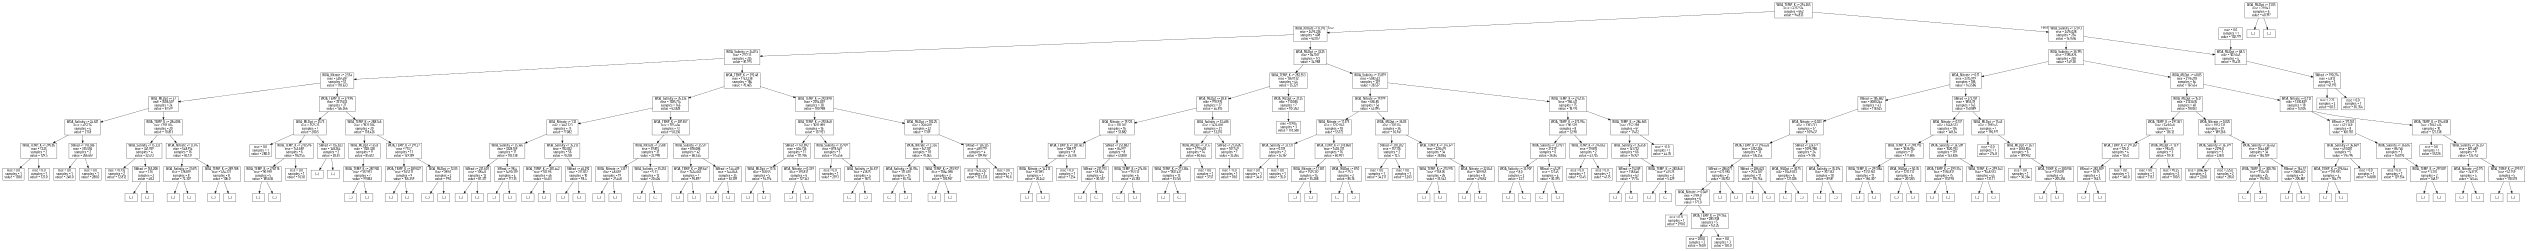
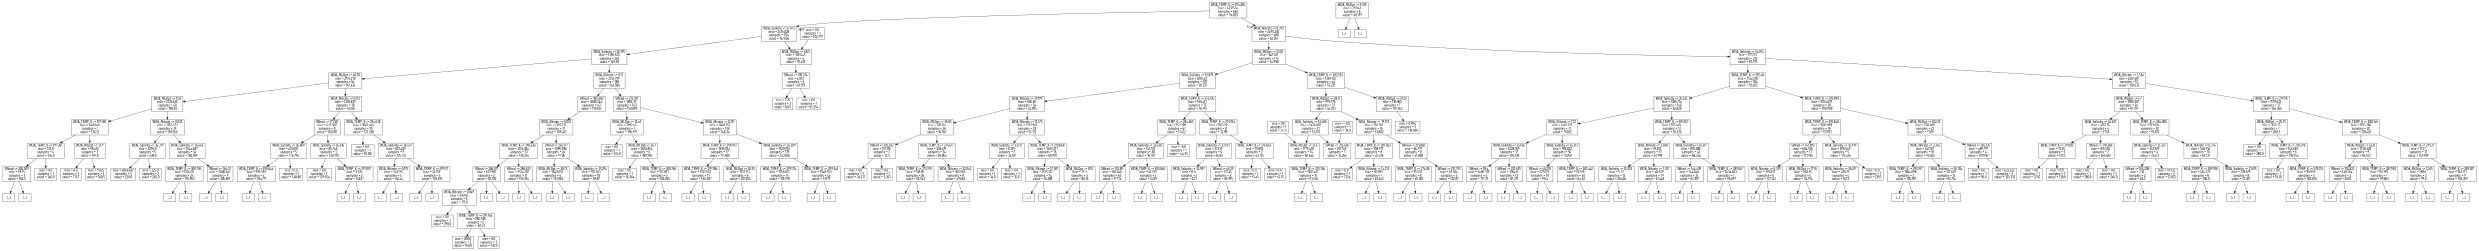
  digraph {
    fontname="Fira Sans"
    node [fontname="Fira Sans" shape=box]
    edge [fontname="Fira Sans"]
    n1 [label="WOA_TEMP_K <= 294.265\nmse = 4217.514\nsamples = 662\nvalue = 94.833"]
    n2 [label="WOA_Nitrate <= 8.392\nmse = 2495.236\nsamples = 408\nvalue = 62.057"]
    n3 [label="WOA_Salinity <= 37.073\nmse = 2476.028\nsamples = 254\nvalue = 147.604"]
    n4 [label="WOA_Salinity <= 34.074\nmse = 2772.13\nsamples = 235\nvalue = 81.975"]
    n5 [label="WOA_MLDpt <= 33.25\nmse = 847.107\nsamples = 173\nvalue = 34.988"]
    n6 [label="WOA_Salinity <= 36.195\nmse = 2385.826\nsamples = 250\nvalue = 149.38"]
    n7 [label="WOA_MLDpt <= 68.5\nmse = 302.645\nsamples = 4\nvalue = 70.435"]
    n8 [label="WOA_Nitrate <= 2.554\nmse = 4267.487\nsamples = 51\nvalue = 118.633"]
    n9 [label="WOA_TEMP_K <= 292.48\nmse = 1742.238\nsamples = 184\nvalue = 70.405"]
    n10 [label="WOA_TEMP_K <= 282.553\nmse = 1369.132\nsamples = 44\nvalue = 55.221"]
    n11 [label="WOA_Salinity <= 33.879\nmse = 508.523\nsamples = 129\nvalue = 28.537"]
    n12 [label="WOA_MLDpt <= 5.7\nmse = 3506.507\nsamples = 24\nvalue = 87.597"]
    n13 [label="WOA_TEMP_K <= 279.96\nmse = 3317.633\nsamples = 27\nvalue = 146.366"]
    n14 [label="WOA_Salinity <= 35.234\nmse = 1385.714\nsamples = 146\nvalue = 62.828"]
    n15 [label="WOA_TEMP_K <= 292.898\nmse = 2014.039\nsamples = 38\nvalue = 100.988"]
    n16 [label="WOA_Salinity <= 24.621\nmse = 4757.76\nsamples = 4\nvalue = 211.8"]
    n17 [label="WOA_TEMP_K <= 284.006\nmse = 971.074\nsamples = 20\nvalue = 70.813"]
    n18 [label="WOA_MLDpt <= 25.75\nmse = 1575.25\nsamples = 7\nvalue = 200.5"]
    n19 [label="WOA_TEMP_K <= 288.146\nmse = 1923.786\nsamples = 20\nvalue = 118.426"]
    n20 [label="WOA_TEMP_K <= 290.85\nmse = 72.25\nsamples = 2\nvalue = 129.5"]
    n21 [label="SWrad <= 178.386\nmse = 355.556\nsamples = 2\nvalue = 266.667"]
    n22 [label="WOA_Salinity <= 15.333\nmse = 341.929\nsamples = 4\nvalue = 32.472"]
    n23 [label="WOA_Nitrate <= 0.374\nmse = 548.914\nsamples = 16\nvalue = 83.137"]
    n24 [label="mse = 0.0\nsamples = 1\nvalue = 138.0"]
    n25 [label="mse = 0.0\nsamples = 1\nvalue = 121.0"]
    n26 [label="mse = 0.0\nsamples = 1\nvalue = 240.0"]
    n27 [label="mse = 0.0\nsamples = 1\nvalue = 280.0"]
    n28 [label="mse = 70.932\nsamples = 2\nvalue = 12.812"]
    n29 [label="SWrad <= 165.208\nmse = 2.16\nsamples = 2\nvalue = 48.2"]
    n30 [label="WOA_Salinity <= 31.675\nmse = 228.879\nsamples = 8\nvalue = 72.307"]
    n31 [label="WOA_TEMP_K <= 289.788\nmse = 454.222\nsamples = 8\nvalue = 106.0"]
    n32 [label="(...)"]
    n33 [label="(...)"]
    n34 [label="(...)"]
    n35 [label="(...)"]
    n36 [label="(...)"]
    n37 [label="(...)"]
    n38 [label="mse = 0.0\nsamples = 1\nvalue = 280.0"]
    n39 [label="WOA_TEMP_K <= 278.596\nmse = 143.669\nsamples = 6\nvalue = 182.154"]
    n40 [label="WOA_MLDpt <= 45.8\nmse = 1128.328\nsamples = 9\nvalue = 85.612"]
    n41 [label="WOA_TEMP_K <= 291.27\nmse = 713.7\nsamples = 11\nvalue = 149.189"]
    n42 [label="WOA_TEMP_K <= 278.116\nmse = 90.959\nsamples = 5\nvalue = 185.636"]
    n43 [label="mse = 0.0\nsamples = 1\nvalue = 163.0"]
    n44 [label="(...)"]
    n45 [label="(...)"]
    n46 [label="WOA_TEMP_K <= 287.982\nmse = 357.951\nsamples = 7\nvalue = 99.863"]
    n47 [label="SWrad <= 155.823\nmse = 148.264\nsamples = 2\nvalue = 28.61"]
    n48 [label="WOA_TEMP_K <= 289.027\nmse = 363.111\nsamples = 9\nvalue = 156.359"]
    n49 [label="WOA_MLDpt <= 12.05\nmse = 289.0\nsamples = 2\nvalue = 99.0"]
    n50 [label="(...)"]
    n51 [label="(...)"]
    n52 [label="(...)"]
    n53 [label="(...)"]
    n54 [label="(...)"]
    n55 [label="(...)"]
    n56 [label="(...)"]
    n57 [label="(...)"]
    n58 [label="WOA_Nitrate <= 1.12\nmse = 1467.523\nsamples = 73\nvalue = 77.082"]
    n59 [label="WOA_TEMP_K <= 287.657\nmse = 975.404\nsamples = 73\nvalue = 50.236"]
    n60 [label="WOA_TEMP_K <= 292.848\nmse = 1692.099\nsamples = 16\nvalue = 137.921"]
    n61 [label="WOA_MLDpt <= 102.25\nmse = 768.609\nsamples = 22\nvalue = 77.09"]
    n62 [label="WOA_Salinity <= 35.146\nmse = 3228.169\nsamples = 17\nvalue = 103.138"]
    n63 [label="WOA_Salinity <= 35.213\nmse = 782.032\nsamples = 56\nvalue = 70.258"]
    n64 [label="WOA_Nitrate <= 3.588\nmse = 39.815\nsamples = 31\nvalue = 23.998"]
    n65 [label="WOA_Salinity <= 35.517\nmse = 818.086\nsamples = 42\nvalue = 68.344"]
    n66 [label="SWrad <= 231.601\nmse = 1054.8\nsamples = 13\nvalue = 81.311"]
    n67 [label="SWrad <= 98.4\nmse = 3490.319\nsamples = 4\nvalue = 177.35"]
    n68 [label="WOA_TEMP_K <= 281.442\nmse = 702.96\nsamples = 46\nvalue = 64.63"]
    n69 [label="SWrad <= 46.292\nmse = 227.022\nsamples = 10\nvalue = 98.4"]
    n70 [label="(...)"]
    n71 [label="(...)"]
    n72 [label="(...)"]
    n73 [label="(...)"]
    n74 [label="(...)"]
    n75 [label="(...)"]
    n76 [label="(...)"]
    n77 [label="(...)"]
    n78 [label="WOA_Nitrate <= 1.357\nmse = 48.639\nsamples = 19\nvalue = 27.448"]
    n79 [label="WOA_Salinity <= 35.253\nmse = 5.31\nsamples = 12\nvalue = 20.404"]
    n80 [label="WOA_TEMP_K <= 289.647\nmse = 2434.663\nsamples = 7\nvalue = 96.897"]
    n81 [label="SWrad <= 144.409\nmse = 344.846\nsamples = 35\nvalue = 63.109"]
    n82 [label="(...)"]
    n83 [label="(...)"]
    n84 [label="(...)"]
    n85 [label="(...)"]
    n86 [label="(...)"]
    n87 [label="(...)"]
    n88 [label="(...)"]
    n89 [label="(...)"]
    n90 [label="SWrad <= 141.892\nmse = 604.736\nsamples = 11\nvalue = 111.936"]
    n91 [label="WOA_Salinity <= 35.939\nmse = 878.549\nsamples = 5\nvalue = 175.456"]
    n92 [label="WOA_Nitrate <= 3.334\nmse = 547.107\nsamples = 18\nvalue = 70.045"]
    n93 [label="SWrad <= 126.125\nmse = 489.779\nsamples = 4\nvalue = 109.967"]
    n94 [label="WOA_MLDpt <= 117.6\nmse = 268.55\nsamples = 5\nvalue = 94.194"]
    n95 [label="WOA_Nitrate <= 0.339\nmse = 391.837\nsamples = 6\nvalue = 127.143"]
    n96 [label="mse = 0.0\nsamples = 1\nvalue = 239.1"]
    n97 [label="WOA_Salinity <= 36.617\nmse = 418.75\nsamples = 4\nvalue = 167.5"]
    n98 [label="(...)"]
    n99 [label="(...)"]
    n100 [label="(...)"]
    n101 [label="(...)"]
    n102 [label="(...)"]
    n103 [label="(...)"]
    n104 [label="WOA_Salinity <= 36.784\nmse = 311.639\nsamples = 15\nvalue = 65.734"]
    n105 [label="WOA_TEMP_K <= 293.937\nmse = 1064.098\nsamples = 3\nvalue = 105.967"]
    n106 [label="mse = 622.222\nsamples = 3\nvalue = 123.333"]
    n107 [label="mse = 0.0\nsamples = 1\nvalue = 96.6"]
    n108 [label="(...)"]
    n109 [label="(...)"]
    n110 [label="(...)"]
    n111 [label="(...)"]
    n112 [label="WOA_MLDpt <= 28.8\nmse = 970.976\nsamples = 37\nvalue = 44.813"]
    n113 [label="WOA_MLDpt <= 31.25\nmse = 110.065\nsamples = 7\nvalue = 107.262"]
    n114 [label="WOA_Nitrate <= 19.199\nmse = 665.85\nsamples = 54\nvalue = 43.095"]
    n115 [label="WOA_TEMP_K <= 274.135\nmse = 166.411\nsamples = 75\nvalue = 18.793"]
    n116 [label="WOA_Nitrate <= 19.723\nmse = 170.207\nsamples = 16\nvalue = 33.882"]
    n117 [label="WOA_Salinity <= 33.486\nmse = 1426.801\nsamples = 21\nvalue = 53.276"]
    n118 [label="mse = 0.904\nsamples = 3\nvalue = 118.588"]
    n119 [label="WOA_TEMP_K <= 281.403\nmse = 108.971\nsamples = 8\nvalue = 24.516"]
    n120 [label="SWrad <= 251.882\nmse = 84.977\nsamples = 8\nvalue = 41.808"]
    n121 [label="WOA_MLDpt <= 31.4\nmse = 1779.403\nsamples = 14\nvalue = 60.644"]
    n122 [label="SWrad <= 213.405\nmse = 107.749\nsamples = 7\nvalue = 35.264"]
    n123 [label="WOA_Nitrate <= 14.213\nmse = 87.093\nsamples = 7\nvalue = 26.242"]
    n124 [label="mse = 0.0\nsamples = 1\nvalue = 7.254"]
    n125 [label="SWrad <= 231.913\nmse = 18.564\nsamples = 2\nvalue = 30.557"]
    n126 [label="WOA_TEMP_K <= 274.06\nmse = 55.532\nsamples = 6\nvalue = 45.183"]
    n127 [label="(...)"]
    n128 [label="(...)"]
    n129 [label="(...)"]
    n130 [label="(...)"]
    n131 [label="(...)"]
    n132 [label="(...)"]
    n133 [label="WOA_TEMP_K <= 273.384\nmse = 1837.437\nsamples = 13\nvalue = 61.746"]
    n134 [label="mse = 0.0\nsamples = 1\nvalue = 37.51"]
    n135 [label="mse = -0.0\nsamples = 1\nvalue = 18.0"]
    n136 [label="(...)"]
    n137 [label="(...)"]
    n138 [label="WOA_MLDpt <= 31.05\nmse = 29.043\nsamples = 6\nvalue = 40.197"]
    n139 [label="(...)"]
    n140 [label="(...)"]
    n141 [label="WOA_Nitrate <= 11.575\nmse = 1222.965\nsamples = 18\nvalue = 55.172"]
    n142 [label="WOA_MLDpt <= 36.05\nmse = 270.174\nsamples = 36\nvalue = 36.947"]
    n143 [label="WOA_TEMP_K <= 273.934\nmse = 90.529\nsamples = 8\nvalue = 32.98"]
    n144 [label="WOA_TEMP_K <= 284.665\nmse = 152.298\nsamples = 67\nvalue = 17.412"]
    n145 [label="WOA_Salinity <= 33.131\nmse = 0.139\nsamples = 2\nvalue = 34.167"]
    n146 [label="WOA_TEMP_K <= 278.868\nmse = 1403.311\nsamples = 16\nvalue = 60.901"]
    n147 [label="SWrad <= 210.202\nmse = 157.116\nsamples = 2\nvalue = 12.5"]
    n148 [label="WOA_TEMP_K <= 274.677\nmse = 228.491\nsamples = 34\nvalue = 38.864"]
    n149 [label="mse = 0.0\nsamples = 1\nvalue = 34.0"]
    n150 [label="mse = 0.0\nsamples = 1\nvalue = 35.0"]
    n151 [label="WOA_Nitrate <= 17.381\nmse = 1525.132\nsamples = 14\nvalue = 55.288"]
    n152 [label="WOA_MLDpt <= 87.0\nmse = 75.3\nsamples = 2\nvalue = 86.16"]
    n153 [label="(...)"]
    n154 [label="(...)"]
    n155 [label="(...)"]
    n156 [label="(...)"]
    n157 [label="mse = 0.0\nsamples = 1\nvalue = 34.211"]
    n158 [label="mse = 0.0\nsamples = 1\nvalue = 5.263"]
    n159 [label="WOA_TEMP_K <= 273.976\nmse = 138.05\nsamples = 26\nvalue = 35.542"]
    n160 [label="WOA_Nitrate <= 22.043\nmse = 369.965\nsamples = 8\nvalue = 49.662"]
    n161 [label="(...)"]
    n162 [label="(...)"]
    n163 [label="(...)"]
    n164 [label="(...)"]
    n165 [label="WOA_Salinity <= 33.921\nmse = 27.219\nsamples = 6\nvalue = 26.84"]
    n166 [label="WOA_TEMP_K <= 274.043\nmse = 19.892\nsamples = 2\nvalue = 43.725"]
    n167 [label="WOA_Salinity <= 35.458\nmse = 141.732\nsamples = 66\nvalue = 16.927"]
    n168 [label="mse = -0.0\nsamples = 1\nvalue = 44.35"]
    n169 [label="WOA_Salinity <= 33.907\nmse = 8.0\nsamples = 2\nvalue = 22.1"]
    n170 [label="SWrad <= 45.29\nmse = 12.145\nsamples = 4\nvalue = 30.395"]
    n171 [label="mse = 0.0\nsamples = 1\nvalue = 51.45"]
    n172 [label="mse = 0.0\nsamples = 1\nvalue = 41.15"]
    n173 [label="(...)"]
    n174 [label="(...)"]
    n175 [label="(...)"]
    n176 [label="(...)"]
    n177 [label="SWrad <= 152.89\nmse = 138.646\nsamples = 63\nvalue = 17.714"]
    n178 [label="WOA_TEMP_K <= 283.846\nmse = 41.525\nsamples = 3\nvalue = 5.229"]
    n179 [label="(...)"]
    n180 [label="(...)"]
    n181 [label="(...)"]
    n182 [label="(...)"]
    n183 [label="WOA_Nitrate <= 0.11\nmse = 2314.919\nsamples = 186\nvalue = 143.586"]
    n184 [label="WOA_MLDpt <= 40.05\nmse = 2176.218\nsamples = 64\nvalue = 167.434"]
    n185 [label="SWrad <= 190.274\nmse = 4.813\nsamples = 3\nvalue = 61.193"]
    n186 [label="SWrad <= 185.682\nmse = 3080.244\nsamples = 43\nvalue = 118.625"]
    n187 [label="SWrad <= 272.781\nmse = 1855.39\nsamples = 143\nvalue = 150.889"]
    n188 [label="WOA_MLDpt <= 15.0\nmse = 2123.635\nsamples = 40\nvalue = 180.83"]
    n189 [label="WOA_Nitrate <= 0.112\nmse = 1230.839\nsamples = 18\nvalue = 141.06"]
    n190 [label="WOA_Nitrate <= 0.023\nmse = 2393.733\nsamples = 37\nvalue = 109.437"]
    n191 [label="WOA_Nitrate <= 0.137\nmse = 1668.551\nsamples = 136\nvalue = 148.34"]
    n192 [label="WOA_MLDpt <= 15.45\nmse = 2992.45\nsamples = 7\nvalue = 196.977"]
    n193 [label="WOA_Nitrate <= 0.049\nmse = 3769.0\nsamples = 6\nvalue = 171.0"]
    n194 [label="mse = 0.0\nsamples = 1\nvalue = 290.0"]
    n195 [label="WOA_TEMP_K <= 297.164\nmse = 285.938\nsamples = 5\nvalue = 141.25"]
    n196 [label="WOA_TEMP_K <= 296.424\nmse = 4152.284\nsamples = 13\nvalue = 136.254"]
    n197 [label="SWrad <= 224.177\nmse = 1096.986\nsamples = 24\nvalue = 97.06"]
    n198 [label="mse = 200.0\nsamples = 2\nvalue = 160.0"]
    n199 [label="mse = 0.0\nsamples = 3\nvalue = 130.0"]
    n200 [label="SWrad <= 286.071\nmse = 622.983\nsamples = 2\nvalue = 38.702"]
    n201 [label="SWrad <= 286.623\nmse = 2574.207\nsamples = 11\nvalue = 155.764"]
    n202 [label="WOA_MLDpt <= 30.75\nmse = 1649.033\nsamples = 6\nvalue = 121.026"]
    n203 [label="WOA_Salinity <= 35.294\nmse = 707.363\nsamples = 18\nvalue = 89.87"]
    n204 [label="(...)"]
    n205 [label="(...)"]
    n206 [label="(...)"]
    n207 [label="(...)"]
    n208 [label="(...)"]
    n209 [label="(...)"]
    n210 [label="(...)"]
    n211 [label="(...)"]
    n212 [label="WOA_TEMP_K <= 298.913\nmse = 1636.934\nsamples = 17\nvalue = 177.606"]
    n213 [label="WOA_Salinity <= 34.509\nmse = 1520.933\nsamples = 119\nvalue = 143.826"]
    n214 [label="mse = 0.0\nsamples = 1\nvalue = 274.8"]
    n215 [label="WOA_MLDpt <= 26.1\nmse = 2663.854\nsamples = 6\nvalue = 189.902"]
    n216 [label="WOA_TEMP_K <= 297.084\nmse = 1332.561\nsamples = 11\nvalue = 166.307"]
    n217 [label="WOA_MLDpt <= 50.35\nmse = 1221.112\nsamples = 6\nvalue = 207.265"]
    n218 [label="WOA_TEMP_K <= 299.314\nmse = 1356.817\nsamples = 75\nvalue = 151.198"]
    n219 [label="WOA_TEMP_K <= 299.343\nmse = 1548.553\nsamples = 44\nvalue = 131.11"]
    n220 [label="(...)"]
    n221 [label="(...)"]
    n222 [label="(...)"]
    n223 [label="(...)"]
    n224 [label="(...)"]
    n225 [label="(...)"]
    n226 [label="(...)"]
    n227 [label="(...)"]
    n228 [label="mse = 0.0\nsamples = 1\nvalue = 36.364"]
    n229 [label="WOA_TEMP_K <= 300.766\nmse = 337.091\nsamples = 5\nvalue = 205.256"]
    n230 [label="(...)"]
    n231 [label="(...)"]
    n232 [label="WOA_TEMP_K <= 297.361\nmse = 649.048\nsamples = 7\nvalue = 136.12"]
    n233 [label="WOA_Nitrate <= 0.025\nmse = 1953.531\nsamples = 39\nvalue = 189.266"]
    n234 [label="SWrad <= 171.161\nmse = 621.369\nsamples = 8\nvalue = 160.781"]
    n235 [label="WOA_TEMP_K <= 294.638\nmse = 1062.416\nsamples = 10\nvalue = 121.338"]
    n236 [label="WOA_TEMP_K <= 297.267\nmse = 125.0\nsamples = 4\nvalue = 155.0"]
    n237 [label="WOA_MLDpt <= 13.9\nmse = 98.415\nsamples = 3\nvalue = 107.8"]
    n238 [label="WOA_Salinity <= 36.379\nmse = 2296.0\nsamples = 5\nvalue = 238.0"]
    n239 [label="WOA_Salinity <= 36.442\nmse = 1644.687\nsamples = 34\nvalue = 184.189"]
    n240 [label="SWrad <= 282.509\nmse = 18.75\nsamples = 3\nvalue = 162.5"]
    n241 [label="mse = 0.0\nsamples = 1\nvalue = 140.0"]
    n242 [label="mse = 0.0\nsamples = 1\nvalue = 115.1"]
    n243 [label="mse = 90.25\nsamples = 2\nvalue = 100.5"]
    n244 [label="(...)"]
    n245 [label="(...)"]
    n246 [label="mse = 2866.667\nsamples = 3\nvalue = 220.0"]
    n247 [label="mse = 225.0\nsamples = 2\nvalue = 265.0"]
    n248 [label="WOA_TEMP_K <= 300.736\nmse = 1314.58\nsamples = 25\nvalue = 176.963"]
    n249 [label="SWrad <= 164.57\nmse = 2008.462\nsamples = 9\nvalue = 205.867"]
    n250 [label="(...)"]
    n251 [label="(...)"]
    n252 [label="(...)"]
    n253 [label="(...)"]
    n254 [label="WOA_Salinity <= 36.849\nmse = 451.001\nsamples = 5\nvalue = 176.796"]
    n255 [label="WOA_Salinity <= 36.616\nmse = 86.746\nsamples = 3\nvalue = 140.192"]
    n256 [label="mse = 0.0\nsamples = 1\nvalue = 55.126"]
    n257 [label="WOA_Salinity <= 36.557\nmse = 821.489\nsamples = 9\nvalue = 125.752"]
    n258 [label="WOA_TEMP_K <= 296.644\nmse = 293.593\nsamples = 4\nvalue = 184.771"]
    n259 [label="mse = 0.0\nsamples = 1\nvalue = 148.88"]
    n260 [label="mse = 0.0\nsamples = 1\nvalue = 129.554"]
    n261 [label="WOA_TEMP_K <= 297.007\nmse = 3.276\nsamples = 2\nvalue = 148.17"]
    n262 [label="(...)"]
    n263 [label="(...)"]
    n264 [label="(...)"]
    n265 [label="(...)"]
    n266 [label="WOA_Nitrate <= 0.175\nmse = 2437.15\nsamples = 4\nvalue = 145.44"]
    n267 [label="WOA_TEMP_K <= 299.57\nmse = 41.759\nsamples = 5\nvalue = 118.593"]
    n268 [label="(...)"]
    n269 [label="(...)"]
    n270 [label="(...)"]
    n271 [label="(...)"]
    n272 [label="mse = 2.25\nsamples = 2\nvalue = 60.5"]
    n273 [label="mse = 0.0\nsamples = 1\nvalue = 65.354"]
    n274 [label="mse = 0.0\nsamples = 1\nvalue = 102.779"]
    n1 -> n2 [headlabel=True labelangle=45 labeldistance=2.5]
    n1 -> n3 [headlabel=False labelangle=-45 labeldistance=2.5]
    n2 -> n4
    n2 -> n5
    n3 -> n6
    n3 -> n7
    n4 -> n8
    n4 -> n9
    n5 -> n10
    n5 -> n11
    n6 -> n183
    n6 -> n184
    n7 -> n185
    n8 -> n12
    n8 -> n13
    n9 -> n14
    n9 -> n15
    n10 -> n112
    n10 -> n113
    n11 -> n114
    n11 -> n115
    n12 -> n16
    n12 -> n17
    n13 -> n18
    n13 -> n19
    n14 -> n58
    n14 -> n59
    n15 -> n60
    n15 -> n61
    n16 -> n20
    n16 -> n21
    n17 -> n22
    n17 -> n23
    n18 -> n38
    n18 -> n39
    n19 -> n40
    n19 -> n41
    n20 -> n24
    n20 -> n25
    n21 -> n26
    n21 -> n27
    n22 -> n28
    n22 -> n29
    n23 -> n30
    n23 -> n31
    n29 -> n32
    n29 -> n33
    n30 -> n34
    n30 -> n35
    n31 -> n36
    n31 -> n37
    n39 -> n42
    n39 -> n43
    n40 -> n46
-   n18 -> n47
+   n40 -> n47
    n41 -> n48
    n41 -> n49
    n42 -> n44
    n42 -> n45
    n46 -> n50
    n46 -> n51
    n47 -> n52
    n47 -> n53
    n48 -> n54
    n48 -> n55
    n49 -> n56
    n49 -> n57
    n58 -> n62
    n58 -> n63
    n59 -> n64
    n59 -> n65
    n60 -> n90
    n60 -> n91
    n61 -> n92
    n61 -> n93
    n62 -> n66
    n62 -> n67
    n63 -> n68
    n63 -> n69
    n64 -> n78
    n64 -> n79
    n65 -> n80
    n65 -> n81
    n66 -> n70
    n66 -> n71
    n67 -> n72
    n67 -> n73
    n68 -> n74
    n68 -> n75
    n69 -> n76
    n69 -> n77
    n78 -> n82
    n78 -> n83
    n79 -> n84
    n79 -> n85
    n80 -> n86
    n80 -> n87
    n81 -> n88
    n81 -> n89
    n90 -> n94
    n90 -> n95
    n91 -> n96
    n91 -> n97
    n92 -> n104
    n92 -> n105
    n93 -> n106
    n93 -> n107
    n94 -> n98
    n94 -> n99
    n95 -> n100
    n95 -> n101
    n97 -> n102
    n97 -> n103
    n104 -> n108
    n104 -> n109
    n105 -> n110
    n105 -> n111
    n112 -> n116
    n112 -> n117
    n113 -> n118
    n114 -> n141
    n114 -> n142
    n115 -> n143
    n115 -> n144
    n116 -> n119
    n116 -> n120
    n117 -> n121
    n117 -> n122
    n119 -> n123
    n119 -> n124
    n120 -> n125
    n120 -> n126
    n121 -> n133
-   n121 -> n134
-   n122 -> n135
+   n134 -> n121
+   n135 -> n122
    n123 -> n127
    n123 -> n128
    n125 -> n129
    n125 -> n130
    n126 -> n131
    n126 -> n132
    n133 -> n136
    n133 -> n137
    n138 -> n139
    n138 -> n140
    n141 -> n145
    n141 -> n146
    n142 -> n147
    n142 -> n148
    n143 -> n165
    n143 -> n166
    n144 -> n167
    n144 -> n168
    n145 -> n149
    n145 -> n150
    n146 -> n151
    n146 -> n152
    n147 -> n157
    n147 -> n158
    n148 -> n159
    n148 -> n160
    n151 -> n153
    n151 -> n154
    n152 -> n155
    n152 -> n156
    n159 -> n161
    n159 -> n162
    n160 -> n163
    n160 -> n164
    n165 -> n169
    n165 -> n170
    n166 -> n171
    n166 -> n172
    n167 -> n177
    n167 -> n178
    n169 -> n173
    n169 -> n174
    n170 -> n175
    n170 -> n176
    n177 -> n179
    n177 -> n180
    n178 -> n181
    n178 -> n182
    n183 -> n186
    n183 -> n187
    n184 -> n188
    n184 -> n189
    n185 -> n272
    n185 -> n273
    n186 -> n190
    n187 -> n191
    n187 -> n192
    n188 -> n232
    n188 -> n233
    n189 -> n234
    n189 -> n235
    n190 -> n196
    n190 -> n197
    n191 -> n212
    n191 -> n213
    n192 -> n214
    n192 -> n215
    n193 -> n194
    n193 -> n195
    n195 -> n198
    n195 -> n199
    n196 -> n200
    n196 -> n201
    n197 -> n202
    n197 -> n203
    n200 -> n193
    n200 -> n204
    n200 -> n205
    n201 -> n206
    n201 -> n207
    n202 -> n208
    n202 -> n209
    n203 -> n210
    n203 -> n211
    n212 -> n216
    n212 -> n217
    n213 -> n218
    n213 -> n219
    n215 -> n228
    n215 -> n229
    n216 -> n220
    n216 -> n221
    n217 -> n222
    n217 -> n223
    n218 -> n224
    n218 -> n225
    n219 -> n226
    n219 -> n227
    n229 -> n230
    n229 -> n231
    n232 -> n236
    n232 -> n237
    n233 -> n238
    n233 -> n239
    n234 -> n254
    n234 -> n255
    n235 -> n256
    n235 -> n257
    n236 -> n240
    n236 -> n241
    n237 -> n242
    n237 -> n243
    n238 -> n246
    n238 -> n247
    n239 -> n248
    n239 -> n249
    n240 -> n244
    n240 -> n245
    n248 -> n250
    n248 -> n251
    n249 -> n252
    n249 -> n253
    n254 -> n258
    n254 -> n259
    n255 -> n260
    n255 -> n261
    n257 -> n266
    n257 -> n267
    n258 -> n262
    n258 -> n263
    n261 -> n264
    n261 -> n265
    n266 -> n268
    n266 -> n269
    n267 -> n270
    n267 -> n271
    n274 -> n7
  }
